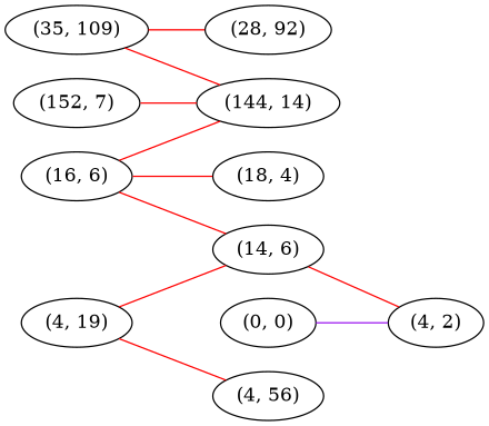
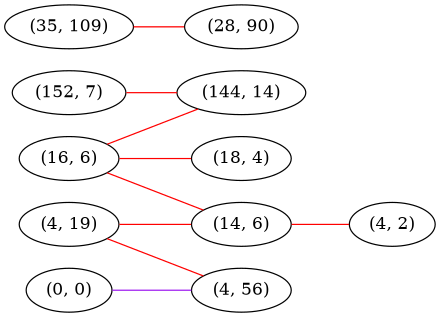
  graph {
    rankdir=LR
    edge [color=red weight=1]
    "(16, 6)"
    "(144, 14)"
    n3 [label="(18, 4)"]
    "(14, 6)"
    "(4, 2)"
    "(0, 0)"
    "(152, 7)"
    "(4, 19)"
    "(4, 56)"
    "(35, 109)"
-   "(28, 90)" [label="(28, 92)"]
+   "(28, 90)"
    "(16, 6)" -- "(144, 14)"
    "(16, 6)" -- n3
    "(16, 6)" -- "(14, 6)"
    "(14, 6)" -- "(4, 2)"
-   "(0, 0)" -- "(4, 2)" [color=purple weight=4]
+   "(0, 0)" -- "(4, 56)" [color=purple weight=4]
    "(152, 7)" -- "(144, 14)"
    "(4, 19)" -- "(14, 6)"
    "(4, 19)" -- "(4, 56)"
-   "(35, 109)" -- "(144, 14)"
    "(35, 109)" -- "(28, 90)"
  }
